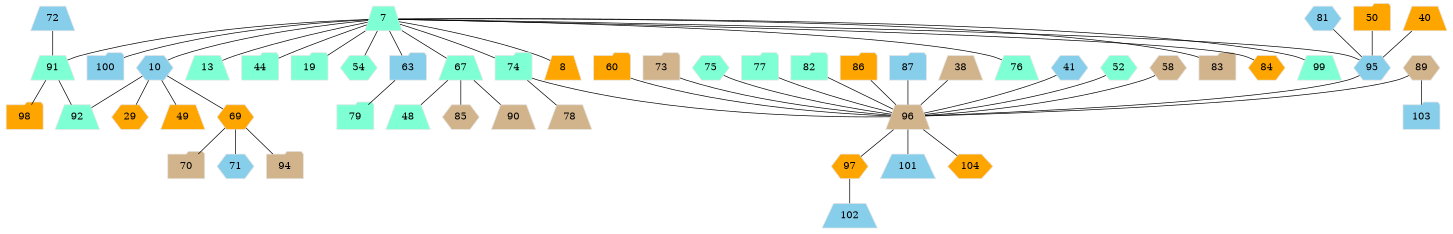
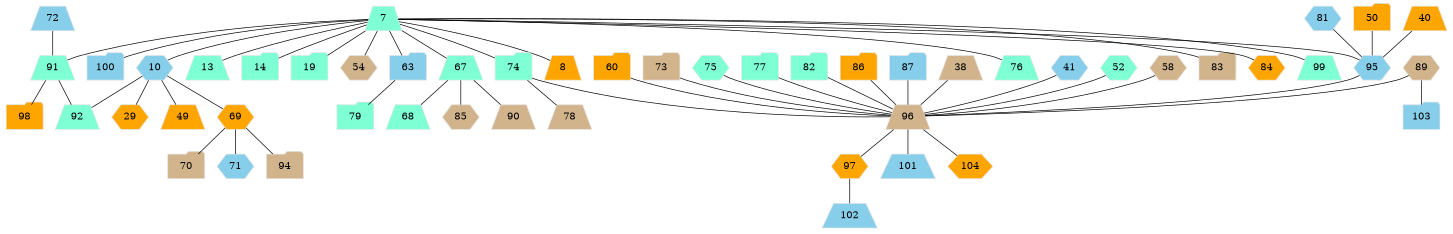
  graph {
    node [color=gray90 fillcolor=aquamarine shape=trapezium style=filled]
    8 [fillcolor=orange]
    7
    10 [fillcolor=skyblue shape=hexagon super="+9"]
    13
-   14 [shape=folder label=44]
+   14 [shape=folder]
    19 [shape=folder super="+16"]
-   54 [shape=hexagon super="+24"]
+   54 [fillcolor=tan shape=hexagon super="+24"]
    63 [fillcolor=skyblue shape=folder]
    67 [super="+40+42+46+61+49+57"]
    74 [shape=folder super="+4+2+32+33+51+66"]
    76
    83 [fillcolor=tan shape=folder]
    84 [fillcolor=orange shape=hexagon]
    91 [super="+88"]
    95 [fillcolor=skyblue shape=hexagon super="+64+93"]
    99
    100 [fillcolor=skyblue shape=folder]
    29 [fillcolor=orange shape=hexagon]
    n19 [fillcolor=orange label=49 super="+44"]
    69 [fillcolor=orange shape=hexagon super="+23+39+45+48+56"]
    92
    79 [shape=folder]
-   68 [label=48]
+   68
    85 [fillcolor=tan shape=hexagon]
    90 [fillcolor=tan]
    96 [fillcolor=tan super="+22+62+43+15+20+31+35+26+34+55+37"]
    78 [fillcolor=tan]
    98 [fillcolor=orange shape=folder]
    70 [fillcolor=tan shape=folder]
    71 [fillcolor=skyblue shape=hexagon]
    94 [fillcolor=tan shape=folder]
    97 [fillcolor=orange shape=hexagon]
    101 [fillcolor=skyblue]
    104 [fillcolor=orange shape=hexagon]
    38 [fillcolor=tan]
    41 [fillcolor=skyblue shape=hexagon]
    50 [fillcolor=orange shape=folder]
    52 [shape=hexagon]
    58 [fillcolor=tan shape=hexagon]
    60 [fillcolor=orange shape=folder]
    72 [fillcolor=skyblue super="+59"]
    73 [fillcolor=tan shape=folder]
    75 [shape=hexagon]
    77 [shape=folder]
    n45 [fillcolor=orange label=40]
    81 [fillcolor=skyblue shape=hexagon]
    82 [shape=folder]
    86 [fillcolor=orange shape=folder]
    87 [fillcolor=skyblue shape=folder]
    89 [fillcolor=tan shape=hexagon]
    103 [fillcolor=skyblue shape=folder]
    102 [fillcolor=skyblue]
    7 -- 8
    7 -- 10 [weight=2]
    7 -- 13
    7 -- 14
    7 -- 19
    7 -- 54
    7 -- 63
    7 -- 67
    7 -- 74
    7 -- 76
    7 -- 83
    7 -- 84
    7 -- 91 [weight=2]
    7 -- 95
    7 -- 99
    7 -- 100
    10 -- 29
    10 -- n19
    10 -- 69
    10 -- 92
    63 -- 79
    67 -- 68
    67 -- 85
    67 -- 90
    74 -- 96
    74 -- 78
    91 -- 92
    91 -- 98
    95 -- 96 [weight=2]
    69 -- 70
    69 -- 71
    69 -- 94
    96 -- 97
    96 -- 101
    96 -- 104
    97 -- 102
    38 -- 96
    41 -- 96
    50 -- 95
    52 -- 96
    58 -- 96
    60 -- 96
    72 -- 91
    73 -- 96
    75 -- 96
    77 -- 96
    n45 -- 95
    81 -- 95
    82 -- 96
    86 -- 96
    87 -- 96
    89 -- 96
    89 -- 103
  }
